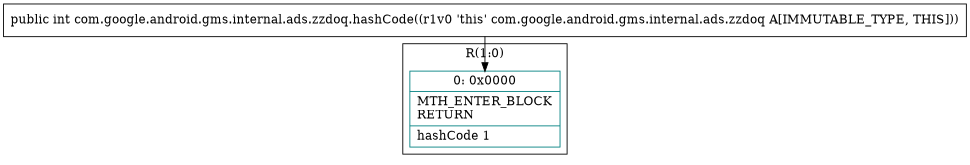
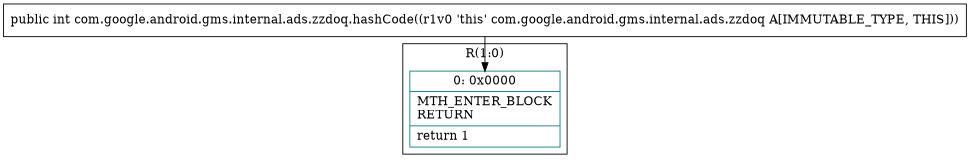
  digraph {
    node [shape=record]
-   n1 [color=teal label="{0\:\ 0x0000|MTH_ENTER_BLOCK\lRETURN\l|hashCode 1\l}"]
+   n1 [color=teal label="{0\:\ 0x0000|MTH_ENTER_BLOCK\lRETURN\l|return 1\l}"]
    n2 [label="{public int com.google.android.gms.internal.ads.zzdoq.hashCode((r1v0 'this' com.google.android.gms.internal.ads.zzdoq A[IMMUTABLE_TYPE, THIS])) }" color=black]
    subgraph cluster_1 {
      label="R(1:0)"
      n1
    }
    n2 -> n1 [color=black]
  }
